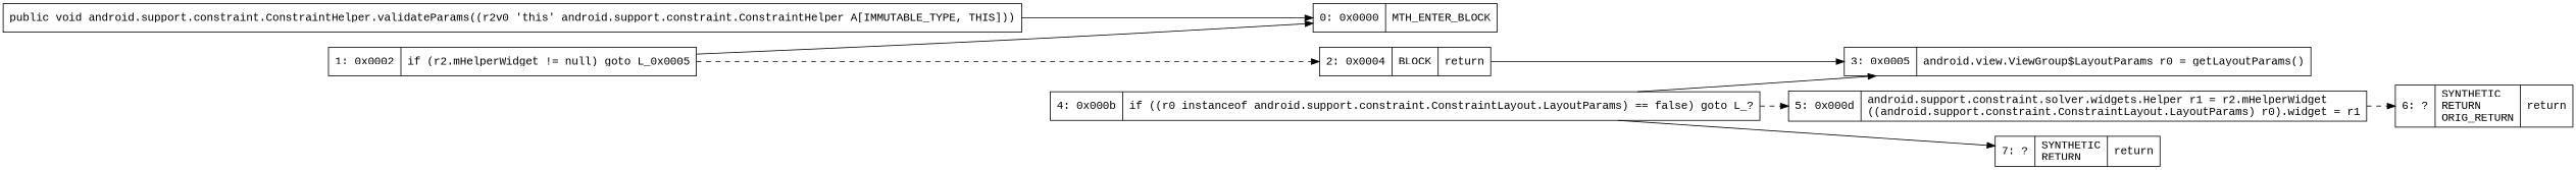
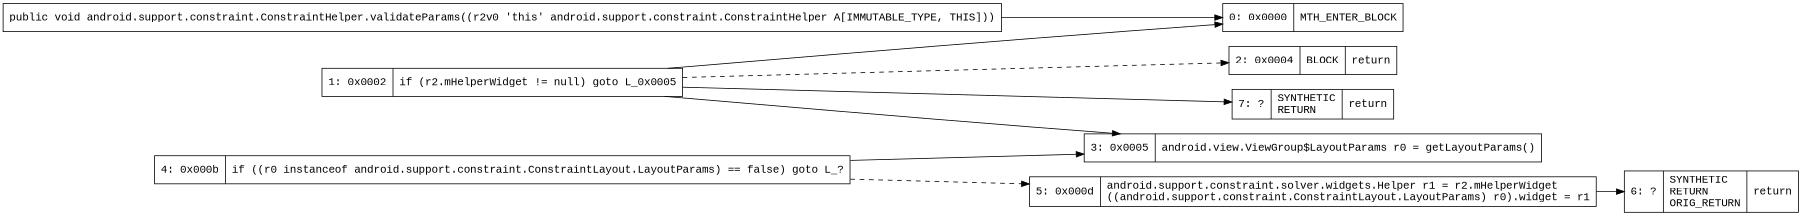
  digraph {
    fontname="Liberation Mono"
    rankdir=LR
    node [fontname="Liberation Mono" shape=record]
    edge [fontname="Liberation Mono"]
    n1 [label="{0\:\ 0x0000|MTH_ENTER_BLOCK\l}"]
    n2 [label="{1\:\ 0x0002|if (r2.mHelperWidget != null) goto L_0x0005\l}"]
    n3 [label="{2\:\ 0x0004|BLOCK\l|return\l}"]
    n4 [label="{3\:\ 0x0005|android.view.ViewGroup$LayoutParams r0 = getLayoutParams()\l}"]
    n5 [label="{4\:\ 0x000b|if ((r0 instanceof android.support.constraint.ConstraintLayout.LayoutParams) == false) goto L_?\l}"]
    n6 [label="{5\:\ 0x000d|android.support.constraint.solver.widgets.Helper r1 = r2.mHelperWidget\l((android.support.constraint.ConstraintLayout.LayoutParams) r0).widget = r1\l}"]
    n7 [label="{7\:\ ?|SYNTHETIC\lRETURN\l|return\l}"]
    n8 [label="{6\:\ ?|SYNTHETIC\lRETURN\lORIG_RETURN\l|return\l}"]
    n9 [label="{public void android.support.constraint.ConstraintHelper.validateParams((r2v0 'this' android.support.constraint.ConstraintHelper A[IMMUTABLE_TYPE, THIS])) }"]
    n2 -> n1
    n2 -> n3 [style=dashed]
-   n3 -> n4
+   n2 -> n4
    n5 -> n4
    n5 -> n6 [style=dashed]
-   n5 -> n7
-   n6 -> n8 [style=dashed]
+   n2 -> n7
+   n6 -> n8
    n9 -> n1
  }
